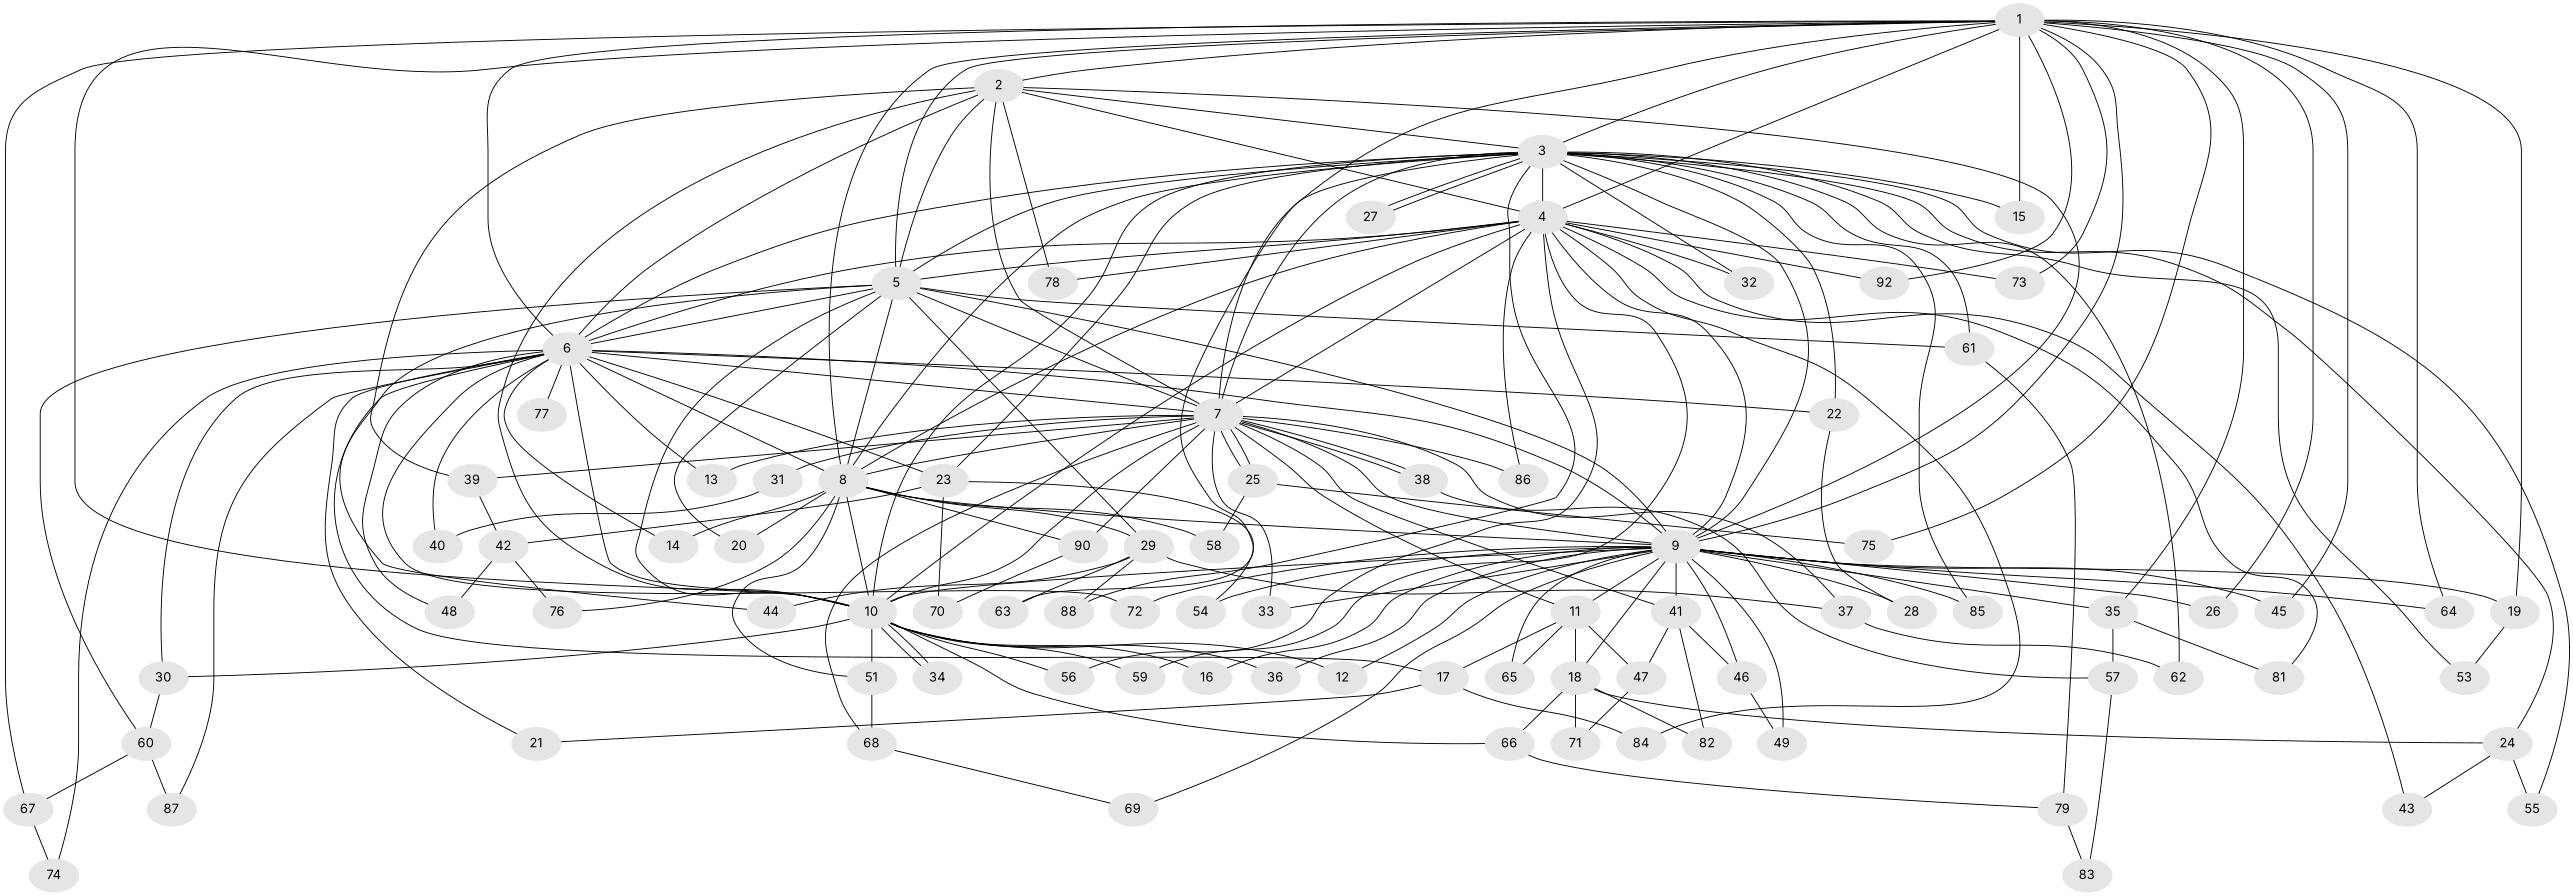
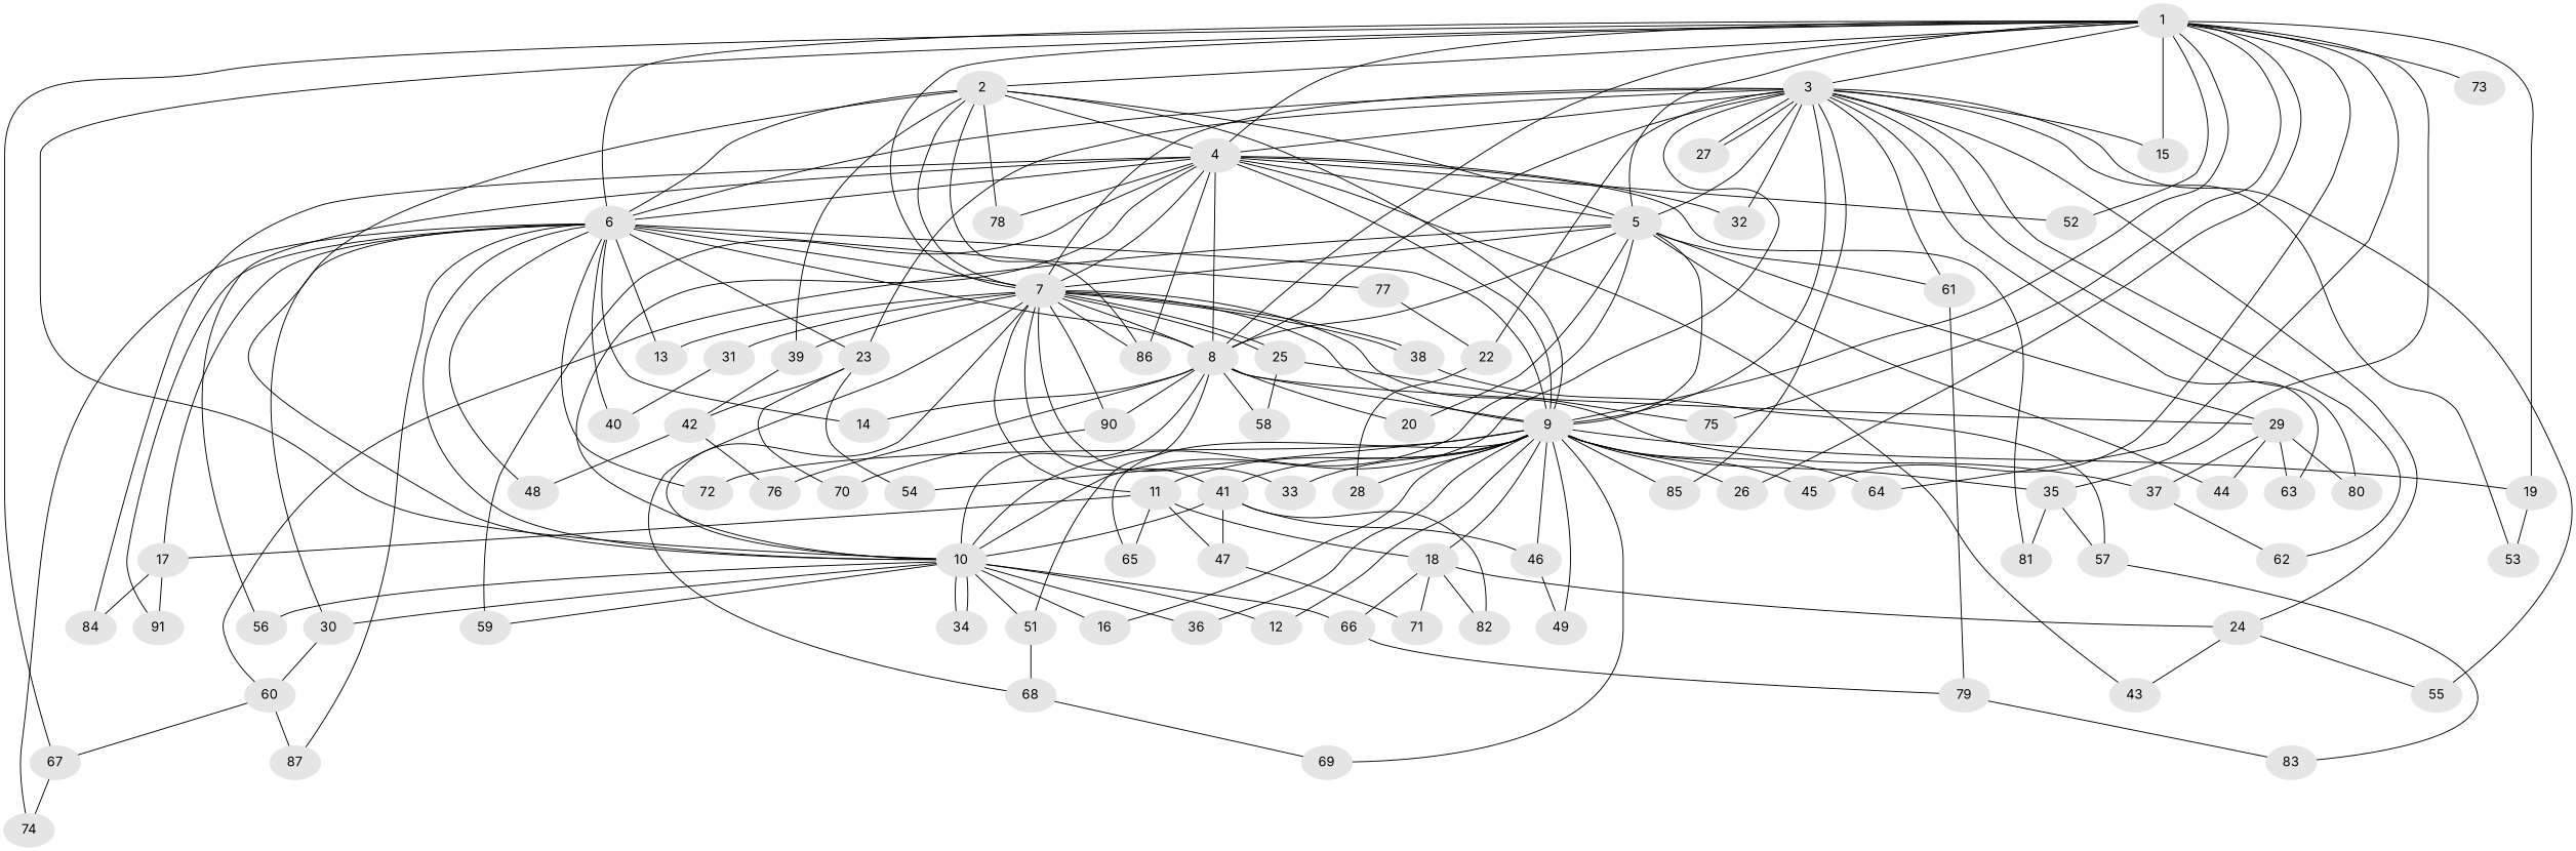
  graph {
    fontname=Inter
    node [color=gray90 fontname=Inter style=filled]
    edge [fontname=Inter]
    1
    2
    3
    4
    5
    6
    7
    8
    9
    10
    15
    19
    26
    35
    45
-   52 [label=92]
+   52
    64
    67
    73
    75
    39
    78
    22
    23
    24
    27
    32
    53
    55
    61
    62
    63
-   80 [label=88]
+   80
    85
    43
    56
    59
    81
    84
    86
    20
    29
    44
    60
    13
    14
    17
-   21
+   21 [label=91]
    30
    40
    48
    72
    74
    77
    87
    11
    25
    31
    33
    37
    38
    41
    n63 [label=90]
    68
    51
    58
    76
    12
    16
    18
    28
    36
    46
    49
    54
    65
    69
    34
    66
    57
    42
    70
    79
    47
    82
    71
    83
    1 -- 2
    1 -- 3
    1 -- 4
    1 -- 5
    1 -- 6
    1 -- 7
    1 -- 8
    1 -- 9
    1 -- 10
    1 -- 15
    1 -- 19
    1 -- 26
    1 -- 35
    1 -- 45
    1 -- 52
    1 -- 64
    1 -- 67
    1 -- 73
    1 -- 75
-   2 -- 3
+   2 -- 86
    2 -- 4
    2 -- 5
    2 -- 6
    2 -- 7
    2 -- 9
    2 -- 10
    2 -- 39
    2 -- 78
    3 -- 4
    3 -- 5
    3 -- 6
    3 -- 7
    3 -- 8
    3 -- 9
    3 -- 10
    3 -- 15
    3 -- 22
    3 -- 23
    3 -- 24
    3 -- 27
    3 -- 27
    3 -- 32
    3 -- 53
    3 -- 55
    3 -- 61
    3 -- 62
    3 -- 63
    3 -- 80
    3 -- 85
    4 -- 5
    4 -- 6
    4 -- 7
    4 -- 8
    4 -- 9
    4 -- 10
    4 -- 52
-   4 -- 73
    4 -- 78
    4 -- 32
    4 -- 43
    4 -- 56
    4 -- 59
    4 -- 81
    4 -- 84
    4 -- 86
-   5 -- 6
    5 -- 7
    5 -- 8
    5 -- 9
    5 -- 10
    5 -- 61
    5 -- 20
    5 -- 29
    5 -- 44
    5 -- 60
    6 -- 7
    6 -- 8
    6 -- 9
    6 -- 10
-   6 -- 22
+   77 -- 22
    6 -- 23
    6 -- 13
    6 -- 14
    6 -- 17
    6 -- 21
    6 -- 30
    6 -- 40
    6 -- 48
    6 -- 72
    6 -- 74
    6 -- 77
    6 -- 87
    7 -- 8
    7 -- 9
    7 -- 10
    7 -- 39
    7 -- 86
    7 -- 13
    7 -- 11
    7 -- 25
    7 -- 25
    7 -- 31
    7 -- 33
    7 -- 37
    7 -- 38
    7 -- 38
    7 -- 41
    7 -- n63
    7 -- 68
    8 -- 9
    8 -- 10
    8 -- 20
    8 -- 29
    8 -- 14
    8 -- n63
    8 -- 51
    8 -- 58
    8 -- 76
-   9 -- 10
+   41 -- 10
    9 -- 19
    9 -- 26
    9 -- 35
    9 -- 45
    9 -- 64
    9 -- 85
    9 -- 72
    9 -- 11
    9 -- 33
    9 -- 41
    9 -- 12
    9 -- 16
    9 -- 18
    9 -- 28
    9 -- 36
    9 -- 46
    9 -- 49
    9 -- 54
    9 -- 65
    9 -- 69
    10 -- 56
    10 -- 59
    10 -- 30
    10 -- 51
    10 -- 12
    10 -- 16
    10 -- 36
    10 -- 34
    10 -- 34
    10 -- 66
    19 -- 53
    35 -- 81
    35 -- 57
    67 -- 74
    39 -- 42
    22 -- 28
    23 -- 54
    23 -- 42
    23 -- 70
    24 -- 55
    24 -- 43
    61 -- 79
    29 -- 63
    29 -- 80
    29 -- 44
    29 -- 37
    60 -- 67
    60 -- 87
    17 -- 84
    17 -- 21
    30 -- 60
    11 -- 17
    11 -- 18
    11 -- 65
    11 -- 47
    25 -- 75
    25 -- 58
    31 -- 40
    37 -- 62
    38 -- 57
    41 -- 46
    41 -- 47
    41 -- 82
    n63 -- 70
    68 -- 69
    51 -- 68
    18 -- 24
    18 -- 66
    18 -- 82
    18 -- 71
    46 -- 49
    66 -- 79
    57 -- 83
    42 -- 48
    42 -- 76
    79 -- 83
    47 -- 71
  }
